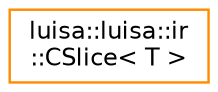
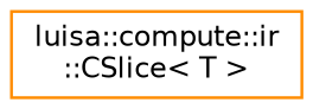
  digraph {
    rankdir=TB
-   n1 [color=darkorange fillcolor=white fontname=Helvetica fontsize=10 height=0.2 label="luisa::luisa::ir\l::CSlice\< T \>" shape=box style=filled width=0.4]
+   n1 [color=darkorange fillcolor=white fontname=Helvetica fontsize=10 height=0.2 label="luisa::compute::ir\l::CSlice\< T \>" shape=box style=filled width=0.4]
  }
